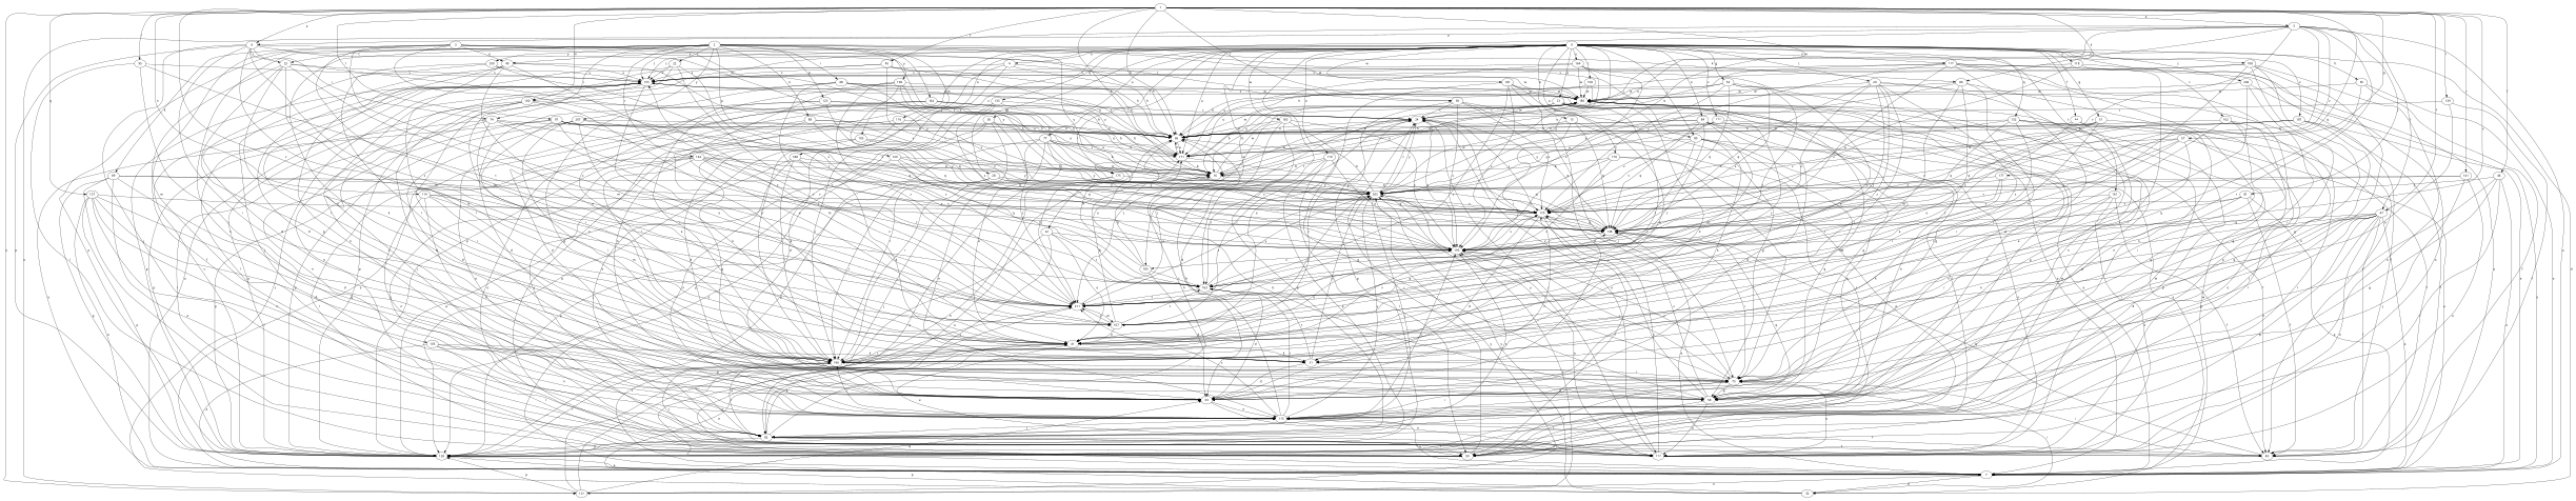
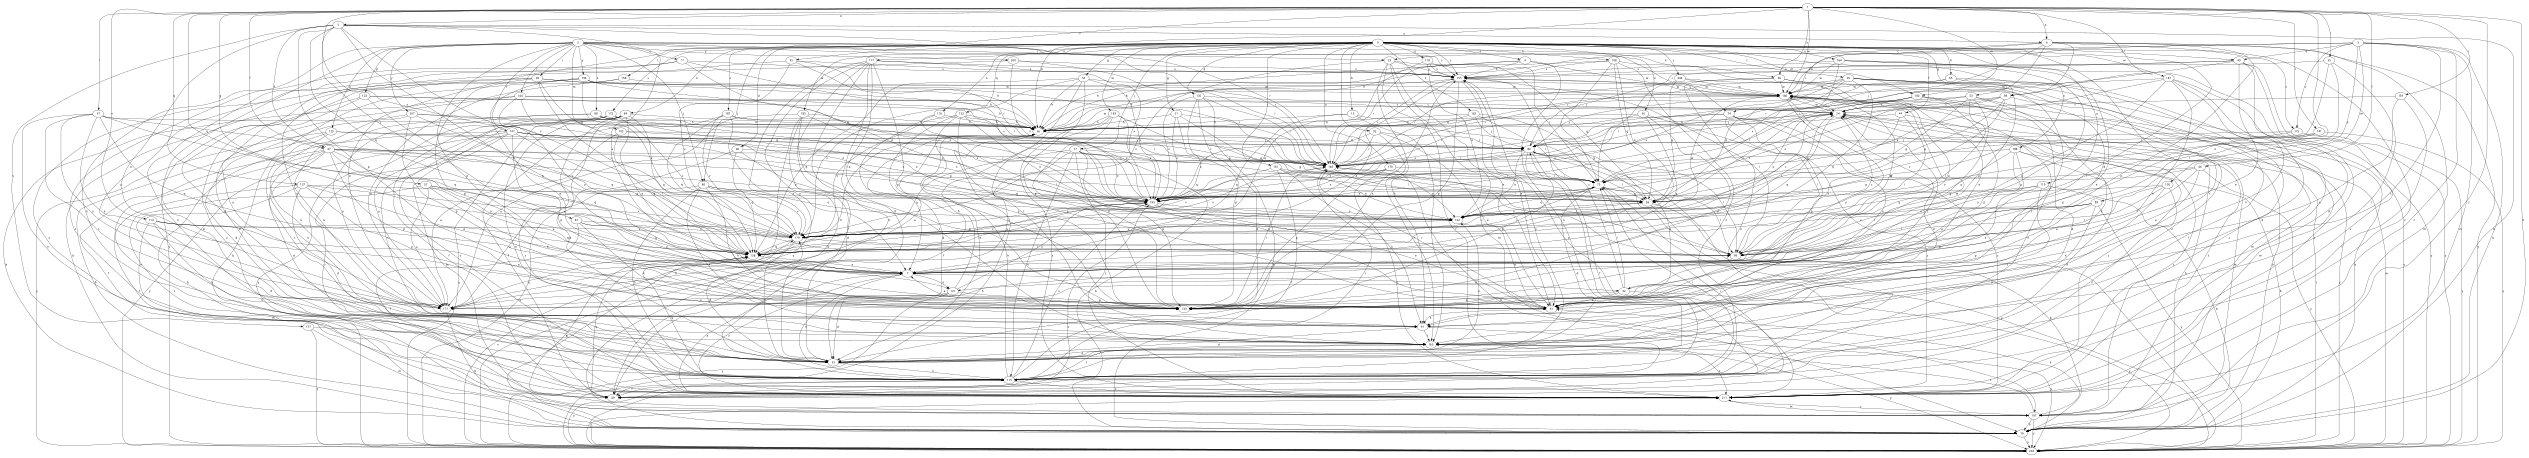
  strict digraph {
    fontname="Noto Sans"
    node [fontname="Noto Sans"]
    edge [fontname="Noto Sans"]
    0
    4
    15
    20
    28
    32
    36
    40
    44
    51
    53
    54
    65
    77
    80
    84
    92
    100
    108
    116
    117
    118
    119
    132
    135
    155
    158
    161
    162
    163
    164
    170
    171
    172
    175
    181
    183
    185
    187
    188
    204
    66
    186
    115
    146
    138
    99
    195
    211
    49
    58
    130
    203
    75
    41
    7
    82
    33
    16
    91
    24
    179
    122
    107
    1
    5
    6
    45
    46
    47
    57
    86
    95
    97
    98
    114
    121
    137
    139
    141
    81
    177
    23
    74
    2
    22
    68
    88
    103
    123
    129
    142
    144
    196
    200
    n96 [label=207]
    3
    89
    105
    0 -> 4 [label=a]
    0 -> 15 [label=b]
    0 -> 20 [label=c]
    0 -> 28 [label=d]
    0 -> 32 [label=d]
    0 -> 36 [label=e]
    0 -> 40 [label=e]
    0 -> 44 [label=f]
    0 -> 51 [label=g]
    0 -> 53 [label=g]
    0 -> 54 [label=g]
    0 -> 65 [label=h]
    0 -> 77 [label=j]
    0 -> 80 [label=j]
    0 -> 84 [label=k]
    0 -> 92 [label=l]
    0 -> 100 [label=m]
    0 -> 108 [label=n]
    0 -> 116 [label=o]
    0 -> 117 [label=o]
    0 -> 118 [label=o]
    0 -> 119 [label=o]
    0 -> 132 [label=q]
    0 -> 135 [label=q]
    0 -> 155 [label=s]
    0 -> 158 [label=t]
    0 -> 161 [label=t]
    0 -> 162 [label=t]
    0 -> 163 [label=t]
    0 -> 164 [label=u]
    0 -> 170 [label=u]
    0 -> 171 [label=u]
    0 -> 172 [label=v]
    0 -> 175 [label=v]
    0 -> 181 [label=w]
    0 -> 183 [label=w]
    0 -> 185 [label=w]
    0 -> 187 [label=x]
    0 -> 188 [label=x]
    0 -> 204 [label=z]
    4 -> 155 [label=s]
    4 -> 66 [label=h]
    4 -> 186 [label=w]
    4 -> 115 [label=n]
    4 -> 146 [label=r]
    15 -> 163 [label=t]
    15 -> 66 [label=h]
    15 -> 138 [label=q]
    15 -> 99 [label=l]
    20 -> 163 [label=t]
    20 -> 186 [label=w]
    20 -> 115 [label=n]
    20 -> 146 [label=r]
    20 -> 138 [label=q]
    20 -> 195 [label=x]
    20 -> 211 [label=z]
    20 -> 49 [label=f]
    20 -> 58 [label=g]
    28 -> 146 [label=r]
    28 -> 138 [label=q]
    28 -> 130 [label=p]
    28 -> 203 [label=y]
    32 -> 155 [label=s]
    32 -> 186 [label=w]
    32 -> 130 [label=p]
    32 -> 203 [label=y]
    32 -> 75 [label=i]
    32 -> 41 [label=e]
    36 -> 66 [label=h]
    36 -> 146 [label=r]
    36 -> 211 [label=z]
    36 -> 130 [label=p]
    36 -> 7 [label=a]
    40 -> 155 [label=s]
    40 -> 146 [label=r]
    40 -> 211 [label=z]
    40 -> 203 [label=y]
    40 -> 41 [label=e]
    40 -> 82 [label=j]
    40 -> 33 [label=d]
    44 -> 66 [label=h]
    44 -> 99 [label=l]
    44 -> 211 [label=z]
    44 -> 58 [label=g]
    51 -> 66 [label=h]
    51 -> 146 [label=r]
    51 -> 138 [label=q]
    51 -> 99 [label=l]
    51 -> 195 [label=x]
    53 -> 146 [label=r]
    53 -> 99 [label=l]
    53 -> 58 [label=g]
    53 -> 7 [label=a]
    53 -> 16 [label=b]
    53 -> 91 [label=k]
    53 -> 24 [label=c]
    54 -> 163 [label=t]
    54 -> 66 [label=h]
    54 -> 186 [label=w]
    54 -> 138 [label=q]
    54 -> 195 [label=x]
    54 -> 130 [label=p]
    54 -> 179 [label=v]
    65 -> 186 [label=w]
    65 -> 146 [label=r]
    65 -> 49 [label=f]
    65 -> 7 [label=a]
    77 -> 171 [label=u]
    77 -> 115 [label=n]
    77 -> 146 [label=r]
    77 -> 138 [label=q]
    77 -> 195 [label=x]
    77 -> 211 [label=z]
    77 -> 130 [label=p]
    77 -> 41 [label=e]
    77 -> 16 [label=b]
    80 -> 163 [label=t]
    80 -> 171 [label=u]
    80 -> 115 [label=n]
    80 -> 58 [label=g]
    80 -> 91 [label=k]
    80 -> 179 [label=v]
    80 -> 122 [label=o]
    84 -> 171 [label=u]
    84 -> 66 [label=h]
    84 -> 115 [label=n]
    84 -> 138 [label=q]
    84 -> 211 [label=z]
    84 -> 203 [label=y]
    84 -> 7 [label=a]
    84 -> 33 [label=d]
    84 -> 107 [label=m]
    92 -> 163 [label=t]
    92 -> 146 [label=r]
    92 -> 195 [label=x]
    92 -> 41 [label=e]
    92 -> 82 [label=j]
    100 -> 130 [label=p]
    100 -> 75 [label=i]
    100 -> 82 [label=j]
    100 -> 33 [label=d]
    100 -> 24 [label=c]
    100 -> 107 [label=m]
    108 -> 155 [label=s]
    108 -> 66 [label=h]
    108 -> 115 [label=n]
    108 -> 58 [label=g]
    108 -> 75 [label=i]
    108 -> 41 [label=e]
    108 -> 122 [label=o]
    116 -> 66 [label=h]
    116 -> 99 [label=l]
    116 -> 33 [label=d]
    117 -> 155 [label=s]
    117 -> 115 [label=n]
    117 -> 195 [label=x]
    117 -> 49 [label=f]
    117 -> 130 [label=p]
    117 -> 203 [label=y]
    117 -> 7 [label=a]
    117 -> 33 [label=d]
    117 -> 16 [label=b]
    118 -> 155 [label=s]
    118 -> 138 [label=q]
    118 -> 75 [label=i]
    118 -> 122 [label=o]
    119 -> 163 [label=t]
    119 -> 99 [label=l]
    119 -> 195 [label=x]
    119 -> 130 [label=p]
    119 -> 16 [label=b]
    132 -> 66 [label=h]
    132 -> 195 [label=x]
    132 -> 49 [label=f]
    132 -> 130 [label=p]
    132 -> 41 [label=e]
    132 -> 179 [label=v]
    132 -> 122 [label=o]
    135 -> 146 [label=r]
    135 -> 195 [label=x]
    135 -> 130 [label=p]
    135 -> 33 [label=d]
    135 -> 16 [label=b]
    135 -> 24 [label=c]
    155 -> 186 [label=w]
    155 -> 146 [label=r]
    155 -> 99 [label=l]
    155 -> 130 [label=p]
    155 -> 41 [label=e]
    155 -> 7 [label=a]
    158 -> 171 [label=u]
    158 -> 186 [label=w]
    158 -> 16 [label=b]
    161 -> 49 [label=f]
    161 -> 75 [label=i]
    161 -> 91 [label=k]
    161 -> 179 [label=v]
    161 -> 122 [label=o]
    162 -> 66 [label=h]
    162 -> 146 [label=r]
    162 -> 58 [label=g]
    162 -> 75 [label=i]
    162 -> 82 [label=j]
    163 -> 211 [label=z]
    163 -> 203 [label=y]
    163 -> 33 [label=d]
    164 -> 155 [label=s]
    164 -> 171 [label=u]
    164 -> 186 [label=w]
    164 -> 195 [label=x]
    164 -> 203 [label=y]
    164 -> 41 [label=e]
    170 -> 195 [label=x]
    170 -> 211 [label=z]
    170 -> 130 [label=p]
    170 -> 75 [label=i]
    170 -> 16 [label=b]
    171 -> 66 [label=h]
    171 -> 138 [label=q]
    171 -> 16 [label=b]
    172 -> 66 [label=h]
    172 -> 211 [label=z]
    172 -> 49 [label=f]
    172 -> 203 [label=y]
    172 -> 179 [label=v]
    175 -> 203 [label=y]
    175 -> 7 [label=a]
    175 -> 82 [label=j]
    181 -> 186 [label=w]
    181 -> 195 [label=x]
    181 -> 211 [label=z]
    181 -> 41 [label=e]
    181 -> 7 [label=a]
    181 -> 33 [label=d]
    181 -> 91 [label=k]
    183 -> 66 [label=h]
    183 -> 195 [label=x]
    183 -> 211 [label=z]
    183 -> 58 [label=g]
    183 -> 130 [label=p]
    183 -> 33 [label=d]
    185 -> 163 [label=t]
    185 -> 171 [label=u]
    185 -> 66 [label=h]
-   195 -> 185 [label=x]
+   185 -> 195 [label=x]
    185 -> 33 [label=d]
    185 -> 16 [label=b]
    187 -> 66 [label=h]
    187 -> 138 [label=q]
    187 -> 49 [label=f]
    187 -> 58 [label=g]
    187 -> 7 [label=a]
    187 -> 179 [label=v]
    188 -> 115 [label=n]
    188 -> 146 [label=r]
    188 -> 138 [label=q]
    188 -> 130 [label=p]
    188 -> 16 [label=b]
    188 -> 91 [label=k]
    204 -> 186 [label=w]
    204 -> 146 [label=r]
    204 -> 58 [label=g]
    204 -> 7 [label=a]
    66 -> 155 [label=s]
    66 -> 171 [label=u]
    66 -> 186 [label=w]
    186 -> 155 [label=s]
    186 -> 171 [label=u]
    186 -> 115 [label=n]
    186 -> 82 [label=j]
    186 -> 33 [label=d]
    186 -> 16 [label=b]
    186 -> 24 [label=c]
    115 -> 155 [label=s]
    115 -> 163 [label=t]
    115 -> 66 [label=h]
    115 -> 146 [label=r]
    115 -> 138 [label=q]
    115 -> 195 [label=x]
    115 -> 211 [label=z]
    115 -> 49 [label=f]
    115 -> 203 [label=y]
    115 -> 75 [label=i]
    115 -> 82 [label=j]
    146 -> 75 [label=i]
    146 -> 179 [label=v]
    146 -> 122 [label=o]
    138 -> 195 [label=x]
    138 -> 75 [label=i]
    138 -> 7 [label=a]
    99 -> 186 [label=w]
    99 -> 146 [label=r]
    99 -> 24 [label=c]
    195 -> 75 [label=i]
    195 -> 41 [label=e]
    195 -> 179 [label=v]
    195 -> 122 [label=o]
    211 -> 155 [label=s]
    211 -> 7 [label=a]
    211 -> 24 [label=c]
    211 -> 107 [label=m]
    49 -> 138 [label=q]
    49 -> 75 [label=i]
    58 -> 99 [label=l]
    58 -> 16 [label=b]
    58 -> 24 [label=c]
    58 -> 179 [label=v]
    58 -> 122 [label=o]
    130 -> 155 [label=s]
    130 -> 146 [label=r]
    130 -> 7 [label=a]
    203 -> 66 [label=h]
    203 -> 186 [label=w]
    203 -> 195 [label=x]
    203 -> 211 [label=z]
    203 -> 82 [label=j]
    203 -> 24 [label=c]
    203 -> 179 [label=v]
    75 -> 99 [label=l]
    75 -> 195 [label=x]
    75 -> 58 [label=g]
    75 -> 203 [label=y]
    75 -> 33 [label=d]
    75 -> 122 [label=o]
    41 -> 146 [label=r]
    41 -> 91 [label=k]
    41 -> 24 [label=c]
    7 -> 32 [label=d]
    7 -> 115 [label=n]
    7 -> 211 [label=z]
    7 -> 121 [label=o]
-   82 -> 66 [label=h]
+   66 -> 82 [label=h]
    82 -> 146 [label=r]
    82 -> 99 [label=l]
    82 -> 195 [label=x]
    82 -> 49 [label=f]
    82 -> 130 [label=p]
    82 -> 41 [label=e]
    82 -> 122 [label=o]
    33 -> 115 [label=n]
    33 -> 179 [label=v]
    33 -> 122 [label=o]
    16 -> 186 [label=w]
    16 -> 203 [label=y]
    91 -> 163 [label=t]
    91 -> 203 [label=y]
    91 -> 33 [label=d]
    24 -> 66 [label=h]
    24 -> 186 [label=w]
    24 -> 138 [label=q]
    24 -> 195 [label=x]
    24 -> 203 [label=y]
    24 -> 16 [label=b]
    24 -> 122 [label=o]
    179 -> 138 [label=q]
    179 -> 99 [label=l]
    179 -> 33 [label=d]
    179 -> 24 [label=c]
    122 -> 186 [label=w]
    122 -> 41 [label=e]
    122 -> 24 [label=c]
    122 -> 179 [label=v]
    107 -> 163 [label=t]
    107 -> 138 [label=q]
    107 -> 211 [label=z]
    107 -> 203 [label=y]
    107 -> 41 [label=e]
    107 -> 16 [label=b]
    107 -> 24 [label=c]
    1 -> 100 [label=m]
    1 -> 66 [label=h]
    1 -> 186 [label=w]
    1 -> 138 [label=q]
    1 -> 195 [label=x]
    1 -> 211 [label=z]
    1 -> 16 [label=b]
    1 -> 5 [label=a]
    1 -> 6 [label=a]
    1 -> 45 [label=f]
    1 -> 46 [label=f]
    1 -> 47 [label=f]
    1 -> 57 [label=g]
    1 -> 86 [label=k]
    1 -> 95 [label=l]
    1 -> 97 [label=l]
    1 -> 98 [label=l]
    1 -> 114 [label=n]
    1 -> 121 [label=o]
    1 -> 137 [label=q]
    1 -> 139 [label=r]
    1 -> 141 [label=r]
    5 -> 171 [label=u]
    5 -> 146 [label=r]
    5 -> 138 [label=q]
    5 -> 130 [label=p]
    5 -> 7 [label=a]
    5 -> 16 [label=b]
    5 -> 179 [label=v]
    5 -> 6 [label=a]
    5 -> 47 [label=f]
    5 -> 121 [label=o]
    5 -> 81 [label=j]
    5 -> 177 [label=v]
    6 -> 211 [label=z]
    6 -> 130 [label=p]
    6 -> 203 [label=y]
    6 -> 75 [label=i]
    6 -> 82 [label=j]
    6 -> 107 [label=m]
    6 -> 98 [label=l]
    6 -> 23 [label=c]
    6 -> 74 [label=i]
    45 -> 155 [label=s]
    45 -> 171 [label=u]
    45 -> 66 [label=h]
    45 -> 146 [label=r]
    45 -> 179 [label=v]
    46 -> 99 [label=l]
    46 -> 58 [label=g]
    46 -> 203 [label=y]
    46 -> 75 [label=i]
    46 -> 7 [label=a]
    47 -> 115 [label=n]
    47 -> 146 [label=r]
    47 -> 138 [label=q]
    47 -> 49 [label=f]
    47 -> 58 [label=g]
    47 -> 130 [label=p]
    47 -> 75 [label=i]
    47 -> 7 [label=a]
    47 -> 33 [label=d]
    47 -> 91 [label=k]
    47 -> 122 [label=o]
    57 -> 171 [label=u]
    57 -> 195 [label=x]
    57 -> 211 [label=z]
    57 -> 41 [label=e]
    57 -> 7 [label=a]
    57 -> 179 [label=v]
    86 -> 186 [label=w]
    86 -> 115 [label=n]
    86 -> 203 [label=y]
    86 -> 75 [label=i]
-   86 -> 41 [label=e]
    86 -> 107 [label=m]
    95 -> 155 [label=s]
    95 -> 163 [label=t]
    95 -> 99 [label=l]
    95 -> 75 [label=i]
    97 -> 163 [label=t]
    97 -> 171 [label=u]
    97 -> 66 [label=h]
    97 -> 115 [label=n]
    97 -> 138 [label=q]
    97 -> 41 [label=e]
    97 -> 7 [label=a]
    97 -> 179 [label=v]
    98 -> 195 [label=x]
    98 -> 58 [label=g]
    98 -> 130 [label=p]
    98 -> 75 [label=i]
    98 -> 24 [label=c]
    98 -> 179 [label=v]
    114 -> 115 [label=n]
    114 -> 138 [label=q]
    114 -> 41 [label=e]
    114 -> 33 [label=d]
    114 -> 179 [label=v]
    114 -> 107 [label=m]
    121 -> 171 [label=u]
    121 -> 66 [label=h]
    121 -> 195 [label=x]
    121 -> 130 [label=p]
    121 -> 203 [label=y]
    121 -> 33 [label=d]
    137 -> 115 [label=n]
    137 -> 49 [label=f]
    137 -> 58 [label=g]
    137 -> 130 [label=p]
    137 -> 7 [label=a]
    137 -> 33 [label=d]
    137 -> 179 [label=v]
    139 -> 49 [label=f]
    139 -> 41 [label=e]
    139 -> 24 [label=c]
    141 -> 203 [label=y]
    141 -> 82 [label=j]
    141 -> 179 [label=v]
    141 -> 122 [label=o]
    81 -> 138 [label=q]
    81 -> 49 [label=f]
    81 -> 7 [label=a]
    81 -> 91 [label=k]
    81 -> 179 [label=v]
    177 -> 163 [label=t]
    177 -> 203 [label=y]
    177 -> 107 [label=m]
    23 -> 155 [label=s]
    23 -> 49 [label=f]
    23 -> 58 [label=g]
    23 -> 41 [label=e]
    23 -> 91 [label=k]
    23 -> 179 [label=v]
    23 -> 107 [label=m]
    74 -> 66 [label=h]
    74 -> 99 [label=l]
    74 -> 195 [label=x]
    74 -> 211 [label=z]
    74 -> 130 [label=p]
    74 -> 41 [label=e]
    2 -> 80 [label=j]
    2 -> 155 [label=s]
    2 -> 115 [label=n]
    2 -> 146 [label=r]
    2 -> 130 [label=p]
    2 -> 203 [label=y]
    2 -> 86 [label=k]
    2 -> 23 [label=c]
    2 -> 74 [label=i]
    2 -> 22 [label=c]
    2 -> 68 [label=i]
    2 -> 88 [label=k]
    2 -> 103 [label=m]
    2 -> 123 [label=p]
    2 -> 129 [label=p]
    2 -> 142 [label=r]
    2 -> 144 [label=r]
    2 -> 196 [label=y]
    2 -> 200 [label=y]
    2 -> n96 [label=y]
    22 -> 155 [label=s]
    22 -> 115 [label=n]
    22 -> 195 [label=x]
    22 -> 211 [label=z]
    22 -> 122 [label=o]
    68 -> 171 [label=u]
    68 -> 66 [label=h]
    68 -> 186 [label=w]
    68 -> 211 [label=z]
    68 -> 58 [label=g]
    68 -> 130 [label=p]
    68 -> 179 [label=v]
    88 -> 171 [label=u]
    88 -> 66 [label=h]
    88 -> 195 [label=x]
    88 -> 91 [label=k]
    88 -> 122 [label=o]
    103 -> 171 [label=u]
    103 -> 138 [label=q]
    103 -> 58 [label=g]
    103 -> 82 [label=j]
    123 -> 171 [label=u]
    123 -> 146 [label=r]
    123 -> 138 [label=q]
    123 -> 33 [label=d]
    123 -> 24 [label=c]
    129 -> 163 [label=t]
    129 -> 195 [label=x]
    129 -> 203 [label=y]
    129 -> 82 [label=j]
    129 -> 16 [label=b]
    142 -> 163 [label=t]
    142 -> 146 [label=r]
    142 -> 99 [label=l]
    142 -> 195 [label=x]
    142 -> 211 [label=z]
    142 -> 130 [label=p]
    142 -> 203 [label=y]
    142 -> 82 [label=j]
    142 -> 16 [label=b]
    144 -> 66 [label=h]
    144 -> 7 [label=a]
    144 -> 33 [label=d]
    144 -> 16 [label=b]
    144 -> 24 [label=c]
    144 -> 122 [label=o]
    196 -> 186 [label=w]
    196 -> 146 [label=r]
    196 -> 195 [label=x]
    196 -> 211 [label=z]
    196 -> 41 [label=e]
    196 -> 16 [label=b]
    196 -> 179 [label=v]
    200 -> 155 [label=s]
    200 -> 146 [label=r]
    200 -> 195 [label=x]
    200 -> 33 [label=d]
    n96 -> 66 [label=h]
    n96 -> 138 [label=q]
    n96 -> 130 [label=p]
    n96 -> 75 [label=i]
    n96 -> 33 [label=d]
    n96 -> 91 [label=k]
    3 -> 40 [label=e]
    3 -> 163 [label=t]
    3 -> 175 [label=v]
    3 -> 66 [label=h]
    3 -> 186 [label=w]
    3 -> 211 [label=z]
    3 -> 16 [label=b]
    3 -> 107 [label=m]
    3 -> 89 [label=k]
    3 -> 105 [label=m]
    89 -> 99 [label=l]
    89 -> 130 [label=p]
    89 -> 203 [label=y]
    89 -> 33 [label=d]
    89 -> 179 [label=v]
    89 -> 122 [label=o]
    105 -> 115 [label=n]
    105 -> 99 [label=l]
    105 -> 58 [label=g]
    105 -> 7 [label=a]
    105 -> 91 [label=k]
  }
